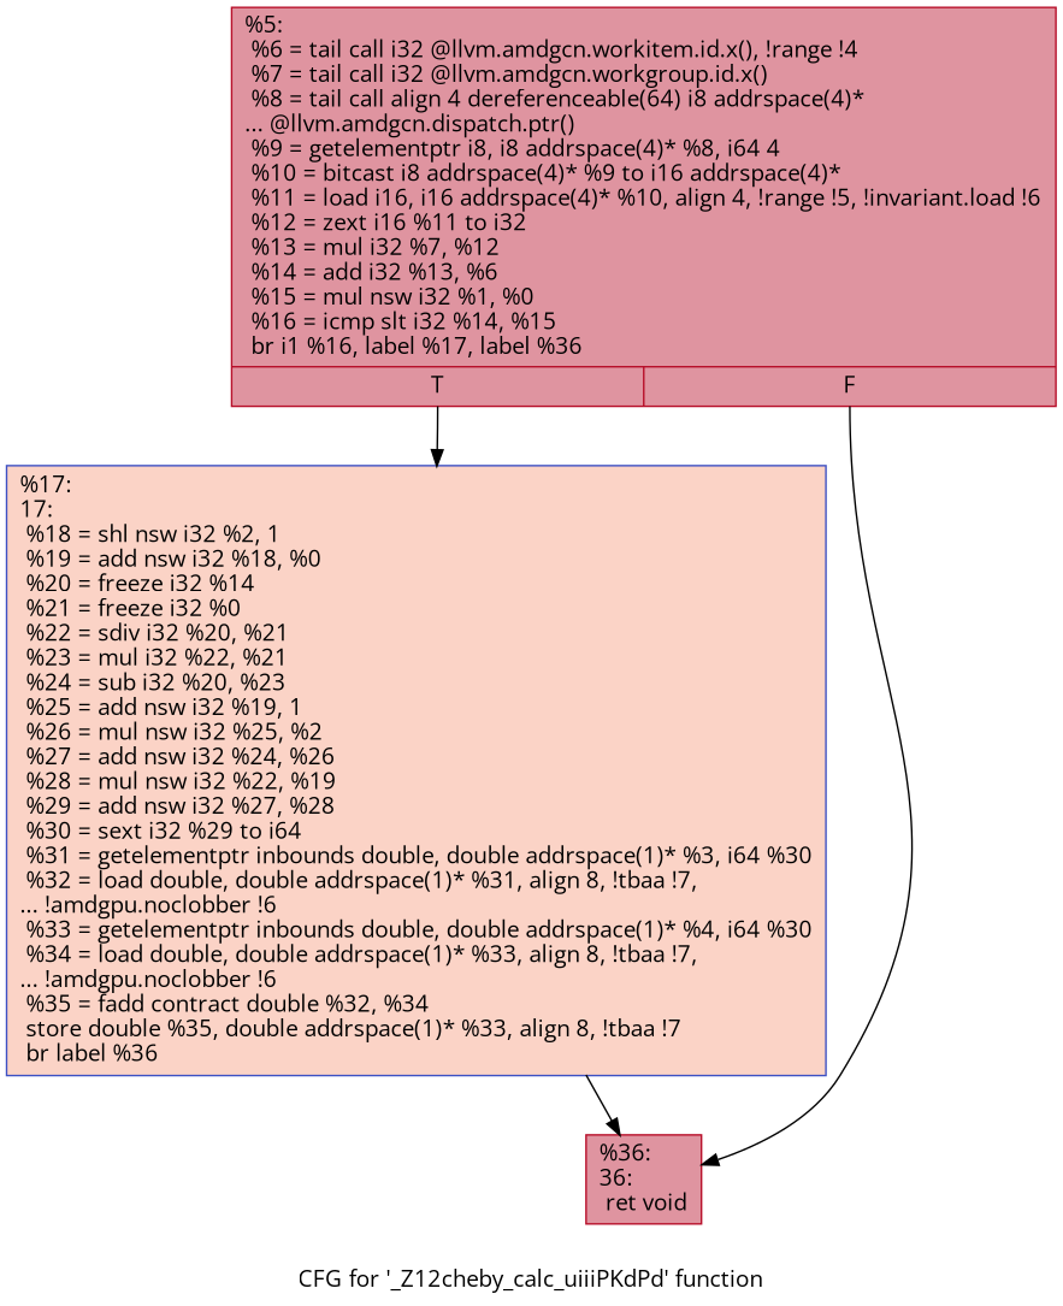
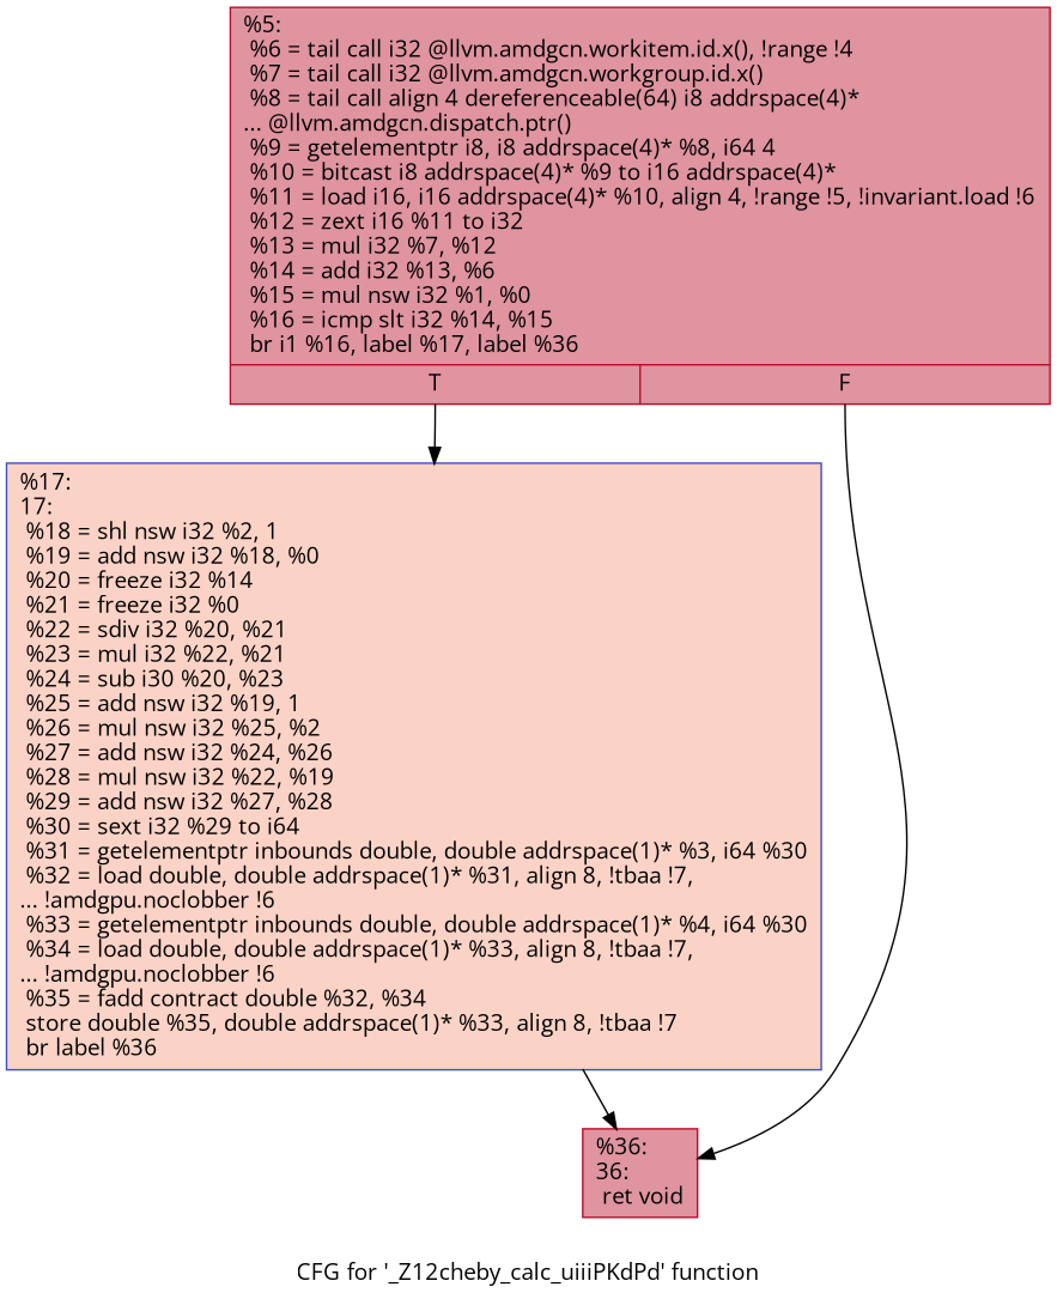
  digraph {
    label="CFG for '_Z12cheby_calc_uiiiPKdPd' function"
    fontname="Open Sans"
    node [color="#b70d28ff" fillcolor="#b70d2870" shape=record style=filled fontname="Open Sans"]
    edge [fontname="Open Sans"]
    n1 [label="{%5:\l  %6 = tail call i32 @llvm.amdgcn.workitem.id.x(), !range !4\l  %7 = tail call i32 @llvm.amdgcn.workgroup.id.x()\l  %8 = tail call align 4 dereferenceable(64) i8 addrspace(4)*\l... @llvm.amdgcn.dispatch.ptr()\l  %9 = getelementptr i8, i8 addrspace(4)* %8, i64 4\l  %10 = bitcast i8 addrspace(4)* %9 to i16 addrspace(4)*\l  %11 = load i16, i16 addrspace(4)* %10, align 4, !range !5, !invariant.load !6\l  %12 = zext i16 %11 to i32\l  %13 = mul i32 %7, %12\l  %14 = add i32 %13, %6\l  %15 = mul nsw i32 %1, %0\l  %16 = icmp slt i32 %14, %15\l  br i1 %16, label %17, label %36\l|{<s0>T|<s1>F}}"]
-   n2 [color="#3d50c3ff" fillcolor="#f59c7d70" label="{%17:\l17:                                               \l  %18 = shl nsw i32 %2, 1\l  %19 = add nsw i32 %18, %0\l  %20 = freeze i32 %14\l  %21 = freeze i32 %0\l  %22 = sdiv i32 %20, %21\l  %23 = mul i32 %22, %21\l  %24 = sub i32 %20, %23\l  %25 = add nsw i32 %19, 1\l  %26 = mul nsw i32 %25, %2\l  %27 = add nsw i32 %24, %26\l  %28 = mul nsw i32 %22, %19\l  %29 = add nsw i32 %27, %28\l  %30 = sext i32 %29 to i64\l  %31 = getelementptr inbounds double, double addrspace(1)* %3, i64 %30\l  %32 = load double, double addrspace(1)* %31, align 8, !tbaa !7,\l... !amdgpu.noclobber !6\l  %33 = getelementptr inbounds double, double addrspace(1)* %4, i64 %30\l  %34 = load double, double addrspace(1)* %33, align 8, !tbaa !7,\l... !amdgpu.noclobber !6\l  %35 = fadd contract double %32, %34\l  store double %35, double addrspace(1)* %33, align 8, !tbaa !7\l  br label %36\l}"]
+   n2 [color="#3d50c3ff" fillcolor="#f59c7d70" label="{%17:\l17:                                               \l  %18 = shl nsw i32 %2, 1\l  %19 = add nsw i32 %18, %0\l  %20 = freeze i32 %14\l  %21 = freeze i32 %0\l  %22 = sdiv i32 %20, %21\l  %23 = mul i32 %22, %21\l  %24 = sub i30 %20, %23\l  %25 = add nsw i32 %19, 1\l  %26 = mul nsw i32 %25, %2\l  %27 = add nsw i32 %24, %26\l  %28 = mul nsw i32 %22, %19\l  %29 = add nsw i32 %27, %28\l  %30 = sext i32 %29 to i64\l  %31 = getelementptr inbounds double, double addrspace(1)* %3, i64 %30\l  %32 = load double, double addrspace(1)* %31, align 8, !tbaa !7,\l... !amdgpu.noclobber !6\l  %33 = getelementptr inbounds double, double addrspace(1)* %4, i64 %30\l  %34 = load double, double addrspace(1)* %33, align 8, !tbaa !7,\l... !amdgpu.noclobber !6\l  %35 = fadd contract double %32, %34\l  store double %35, double addrspace(1)* %33, align 8, !tbaa !7\l  br label %36\l}"]
    n3 [label="{%36:\l36:                                               \l  ret void\l}"]
    n1 -> n2 [tailport=s0]
    n1 -> n3 [tailport=s1]
    n2 -> n3
  }
